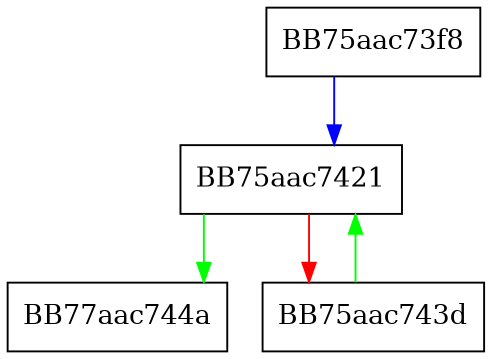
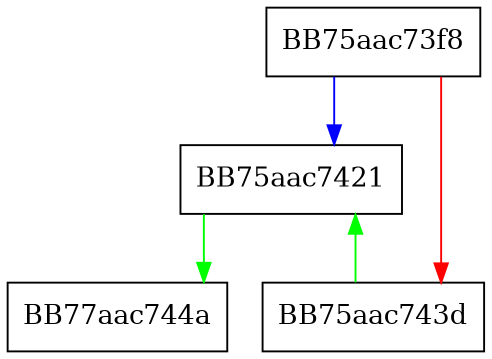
  digraph {
    fontname="DejaVu Serif"
    splines=ortho
    node [fontname="DejaVu Serif" shape=box]
    edge [color=green fontname="DejaVu Serif"]
    BB75aac73f8
    BB75aac7421
    n3 [label=BB77aac744a]
    BB75aac743d
    BB75aac73f8 -> BB75aac7421 [color=blue]
    BB75aac7421 -> n3
-   BB75aac7421 -> BB75aac743d [color=red]
+   BB75aac73f8 -> BB75aac743d [color=red]
    BB75aac743d -> BB75aac7421
  }
